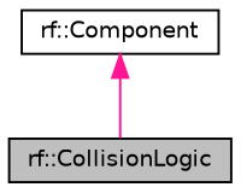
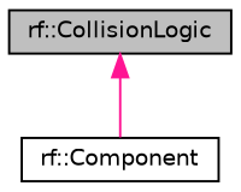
  digraph {
    node [color=black fontname=Helvetica fontsize=10 shape=record style=filled]
    n1 [fillcolor=grey75 fontcolor=black height=0.2 label="rf::CollisionLogic" width=0.4]
    n2 [fillcolor=white height=0.2 label="rf::Component" width=0.4]
-   n2 -> n1 [color=deeppink dir=back fontname=Helvetica fontsize=10 labelfontname=Helvetica labelfontsize=10 style=solid]
+   n1 -> n2 [color=deeppink dir=back fontname=Helvetica fontsize=10 labelfontname=Helvetica labelfontsize=10 style=solid]
  }
